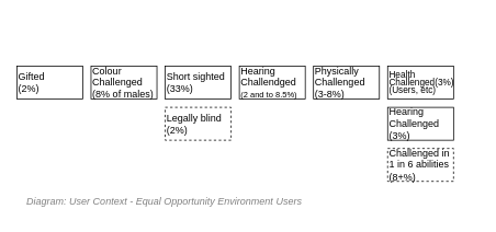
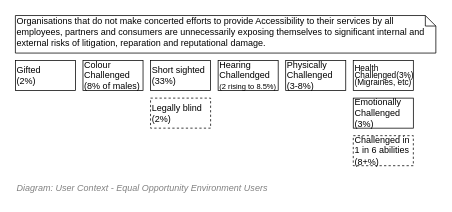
  <mxCell id="0" />
  <mxCell id="1" value="Diagram" parent="0" />
  <mxCell id="2" value="Gifted&lt;br&gt;(2%)" style="rounded=0;whiteSpace=wrap;html=1;strokeColor=#000000;fillColor=none;fontFamily=Helvetica;fontSize=12;fontColor=#000000;align=left;" vertex="1" parent="1"><mxGeometry x="20" y="80" width="80" height="40" as="geometry" /></mxCell>
  <mxCell id="3" value="Legally blind&lt;br&gt;(2%)" style="rounded=0;whiteSpace=wrap;html=1;strokeColor=#000000;fillColor=none;fontFamily=Helvetica;fontSize=12;fontColor=#000000;align=left;dashed=1;" vertex="1" parent="1"><mxGeometry x="200" y="130" width="80" height="40" as="geometry" /></mxCell>
- <mxCell id="4" value="Hearing Challendged &lt;font style=&quot;font-size: 10px&quot;&gt;(2 and to 8.5%)&lt;/font&gt;" style="rounded=0;whiteSpace=wrap;html=1;strokeColor=#000000;fillColor=none;fontFamily=Helvetica;fontSize=12;fontColor=#000000;align=left;" vertex="1" parent="1"><mxGeometry x="290" y="80" width="80" height="40" as="geometry" /></mxCell>
+ <mxCell id="4" value="Hearing Challendged &lt;font style=&quot;font-size: 10px&quot;&gt;(2 rising to 8.5%)&lt;/font&gt;" style="rounded=0;whiteSpace=wrap;html=1;strokeColor=#000000;fillColor=none;fontFamily=Helvetica;fontSize=12;fontColor=#000000;align=left;" vertex="1" parent="1"><mxGeometry x="290" y="80" width="80" height="40" as="geometry" /></mxCell>
  <mxCell id="5" value="Physically Challenged (3-8%)" style="rounded=0;whiteSpace=wrap;html=1;strokeColor=#000000;fillColor=none;fontFamily=Helvetica;fontSize=12;fontColor=#000000;align=left;" vertex="1" parent="1"><mxGeometry x="380" y="80" width="80" height="40" as="geometry" /></mxCell>
  <mxCell id="6" value="Colour&lt;br&gt;Challenged&lt;br&gt;(8% of males)" style="rounded=0;whiteSpace=wrap;html=1;strokeColor=#000000;fillColor=none;fontFamily=Helvetica;fontSize=12;fontColor=#000000;align=left;" vertex="1" parent="1"><mxGeometry x="110" y="80" width="80" height="40" as="geometry" /></mxCell>
- <mxCell id="8" value="&lt;p style=&quot;line-height: 90% ; font-size: 11px&quot;&gt;&lt;font style=&quot;font-size: 11px&quot;&gt;Health&lt;br&gt;&lt;/font&gt;&lt;span&gt;Challenged&lt;/span&gt;(3%)&lt;span&gt;&lt;br&gt;(Users, etc)&lt;/span&gt;&lt;/p&gt;" style="rounded=0;whiteSpace=wrap;html=1;strokeColor=#000000;fillColor=none;fontFamily=Helvetica;fontSize=12;fontColor=#000000;align=left;" vertex="1" parent="1"><mxGeometry x="470" y="80" width="80" height="40" as="geometry" /></mxCell>
- <mxCell id="9" value="Hearing Challenged&lt;br&gt;(3%)" style="rounded=0;whiteSpace=wrap;html=1;strokeColor=#000000;fillColor=none;fontFamily=Helvetica;fontSize=12;fontColor=#000000;align=left;" vertex="1" parent="1"><mxGeometry x="470" y="130" width="80" height="40" as="geometry" /></mxCell>
+ <mxCell id="7" value="Organisations that do not make concerted efforts to provide Accessibility to their services by all employees, partners and consumers are unnecessarily exposing themselves to significant internal and external risks of litigation, reparation and reputational damage." style="shape=note;whiteSpace=wrap;html=1;size=14;verticalAlign=top;align=left;spacingTop=-6;rounded=0;strokeColor=#000000;fillColor=none;fontFamily=Helvetica;fontSize=12;fontColor=#000000;" vertex="1" parent="1"><mxGeometry x="20" y="20" width="560" height="50" as="geometry" /></mxCell>
+ <mxCell id="8" value="&lt;p style=&quot;line-height: 90% ; font-size: 11px&quot;&gt;&lt;font style=&quot;font-size: 11px&quot;&gt;Health&lt;br&gt;&lt;/font&gt;&lt;span&gt;Challenged&lt;/span&gt;(3%)&lt;span&gt;&lt;br&gt;(Migraines, etc)&lt;/span&gt;&lt;/p&gt;" style="rounded=0;whiteSpace=wrap;html=1;strokeColor=#000000;fillColor=none;fontFamily=Helvetica;fontSize=12;fontColor=#000000;align=left;" vertex="1" parent="1"><mxGeometry x="470" y="80" width="80" height="40" as="geometry" /></mxCell>
+ <mxCell id="9" value="Emotionally Challenged&lt;br&gt;(3%)" style="rounded=0;whiteSpace=wrap;html=1;strokeColor=#000000;fillColor=none;fontFamily=Helvetica;fontSize=12;fontColor=#000000;align=left;" vertex="1" parent="1"><mxGeometry x="470" y="130" width="80" height="40" as="geometry" /></mxCell>
  <mxCell id="10" value="Challenged in 1 in 6 abilities&lt;br&gt;(8+%)" style="rounded=0;whiteSpace=wrap;html=1;strokeColor=#000000;fillColor=none;fontFamily=Helvetica;fontSize=12;fontColor=#000000;align=left;dashed=1;" vertex="1" parent="1"><mxGeometry x="470" y="180" width="80" height="40" as="geometry" /></mxCell>
  <mxCell id="11" value="Short sighted (33%)" style="rounded=0;whiteSpace=wrap;html=1;strokeColor=#000000;fillColor=none;fontFamily=Helvetica;fontSize=12;fontColor=#000000;align=left;" vertex="1" parent="1"><mxGeometry x="200" y="80" width="80" height="40" as="geometry" /></mxCell>
  <mxCell id="12" value="Title/Diagram" parent="0" />
- <mxCell id="13" value="&lt;font style=&quot;font-size: 12px ; font-weight: normal&quot;&gt;&lt;i&gt;Diagram: &lt;/i&gt;&lt;i&gt;User Context - Equal Opportunity Environment Users&lt;/i&gt;&lt;/font&gt;" style="text;strokeColor=none;fillColor=none;html=1;fontSize=10;fontStyle=1;verticalAlign=middle;align=left;shadow=0;glass=0;comic=0;opacity=30;fontColor=#808080;" vertex="1" parent="12"><mxGeometry x="30" y="235" width="520" height="20" as="geometry" /></mxCell>
+ <mxCell id="13" value="&lt;font style=&quot;font-size: 12px ; font-weight: normal&quot;&gt;&lt;i&gt;Diagram: &lt;/i&gt;&lt;i&gt;User Context - Equal Opportunity Environment Users&lt;/i&gt;&lt;/font&gt;" style="text;strokeColor=none;fillColor=none;html=1;fontSize=10;fontStyle=1;verticalAlign=middle;align=left;shadow=0;glass=0;comic=0;opacity=30;fontColor=#808080;" vertex="1" parent="12"><mxGeometry x="20" y="240" width="520" height="20" as="geometry" /></mxCell>
  <mxCell id="14" value="Overlay" parent="0" />
